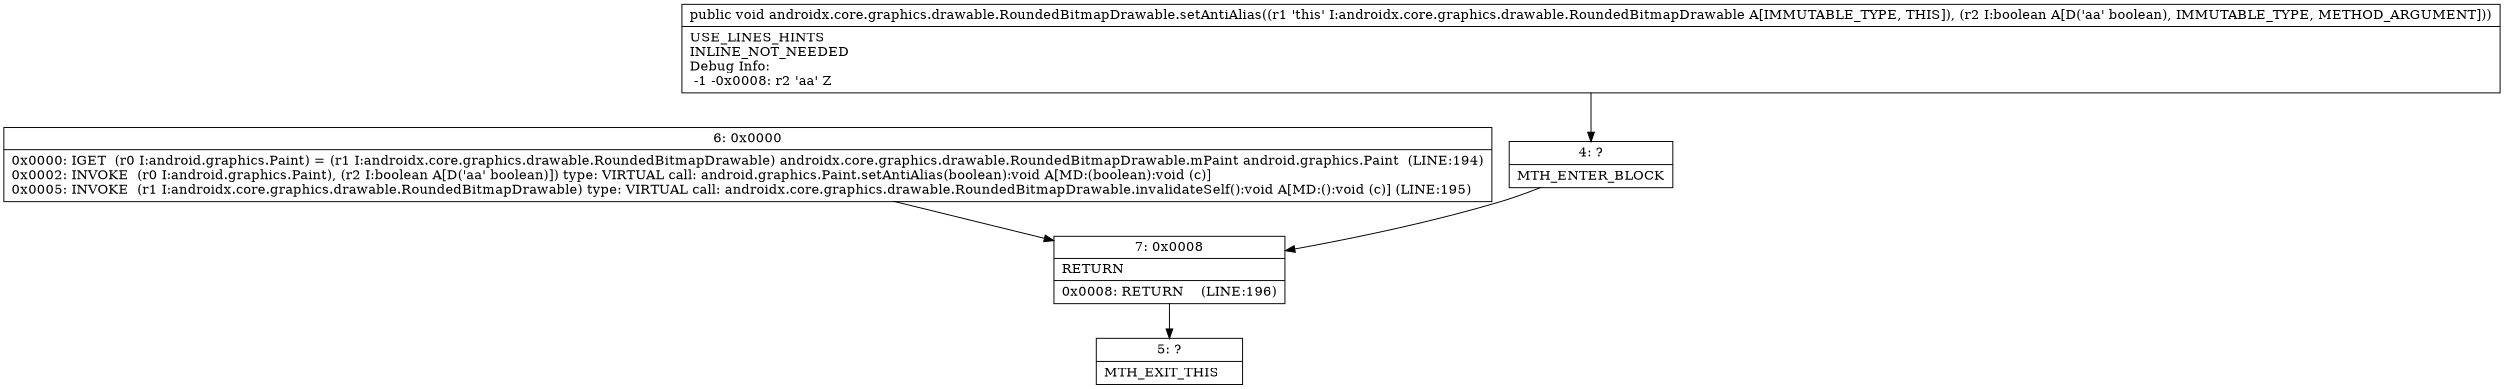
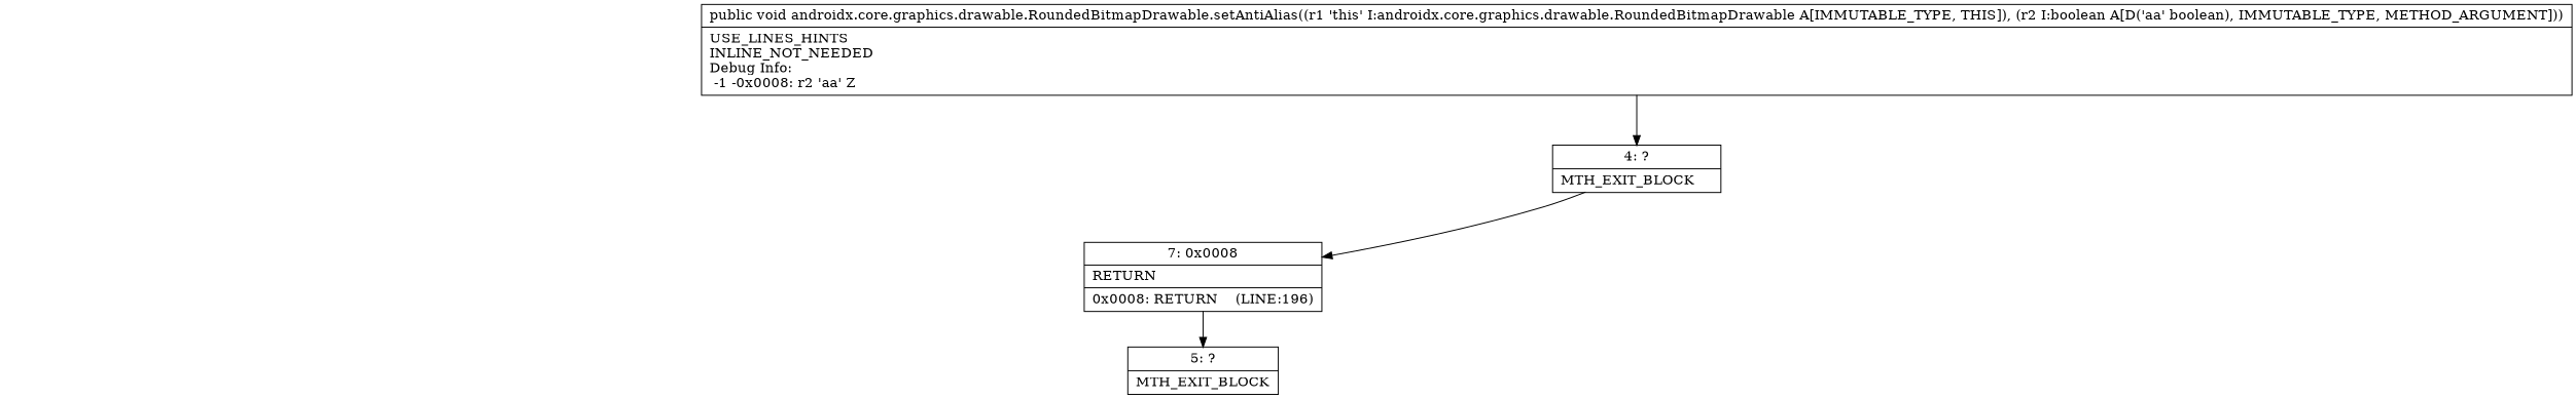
  digraph {
    fontname="DejaVu Serif"
    node [fontname="DejaVu Serif" shape=record]
    edge [fontname="DejaVu Serif"]
-   n1 [label="{4\:\ ?|MTH_ENTER_BLOCK\l}"]
+   n1 [label="{4\:\ ?|MTH_EXIT_BLOCK\l}"]
    n2 [label="{7\:\ 0x0008|RETURN\l|0x0008: RETURN    (LINE:196)\l}"]
-   n3 [label="{6\:\ 0x0000|0x0000: IGET  (r0 I:android.graphics.Paint) = (r1 I:androidx.core.graphics.drawable.RoundedBitmapDrawable) androidx.core.graphics.drawable.RoundedBitmapDrawable.mPaint android.graphics.Paint  (LINE:194)\l0x0002: INVOKE  (r0 I:android.graphics.Paint), (r2 I:boolean A[D('aa' boolean)]) type: VIRTUAL call: android.graphics.Paint.setAntiAlias(boolean):void A[MD:(boolean):void (c)]\l0x0005: INVOKE  (r1 I:androidx.core.graphics.drawable.RoundedBitmapDrawable) type: VIRTUAL call: androidx.core.graphics.drawable.RoundedBitmapDrawable.invalidateSelf():void A[MD:():void (c)] (LINE:195)\l}"]
-   n4 [label="{5\:\ ?|MTH_EXIT_THIS\l}"]
+   n4 [label="{5\:\ ?|MTH_EXIT_BLOCK\l}"]
    n5 [label="{public void androidx.core.graphics.drawable.RoundedBitmapDrawable.setAntiAlias((r1 'this' I:androidx.core.graphics.drawable.RoundedBitmapDrawable A[IMMUTABLE_TYPE, THIS]), (r2 I:boolean A[D('aa' boolean), IMMUTABLE_TYPE, METHOD_ARGUMENT]))  | USE_LINES_HINTS\lINLINE_NOT_NEEDED\lDebug Info:\l  \-1 \-0x0008: r2 'aa' Z\l}"]
    n1 -> n2
    n2 -> n4
-   n3 -> n2
    n5 -> n1
  }
